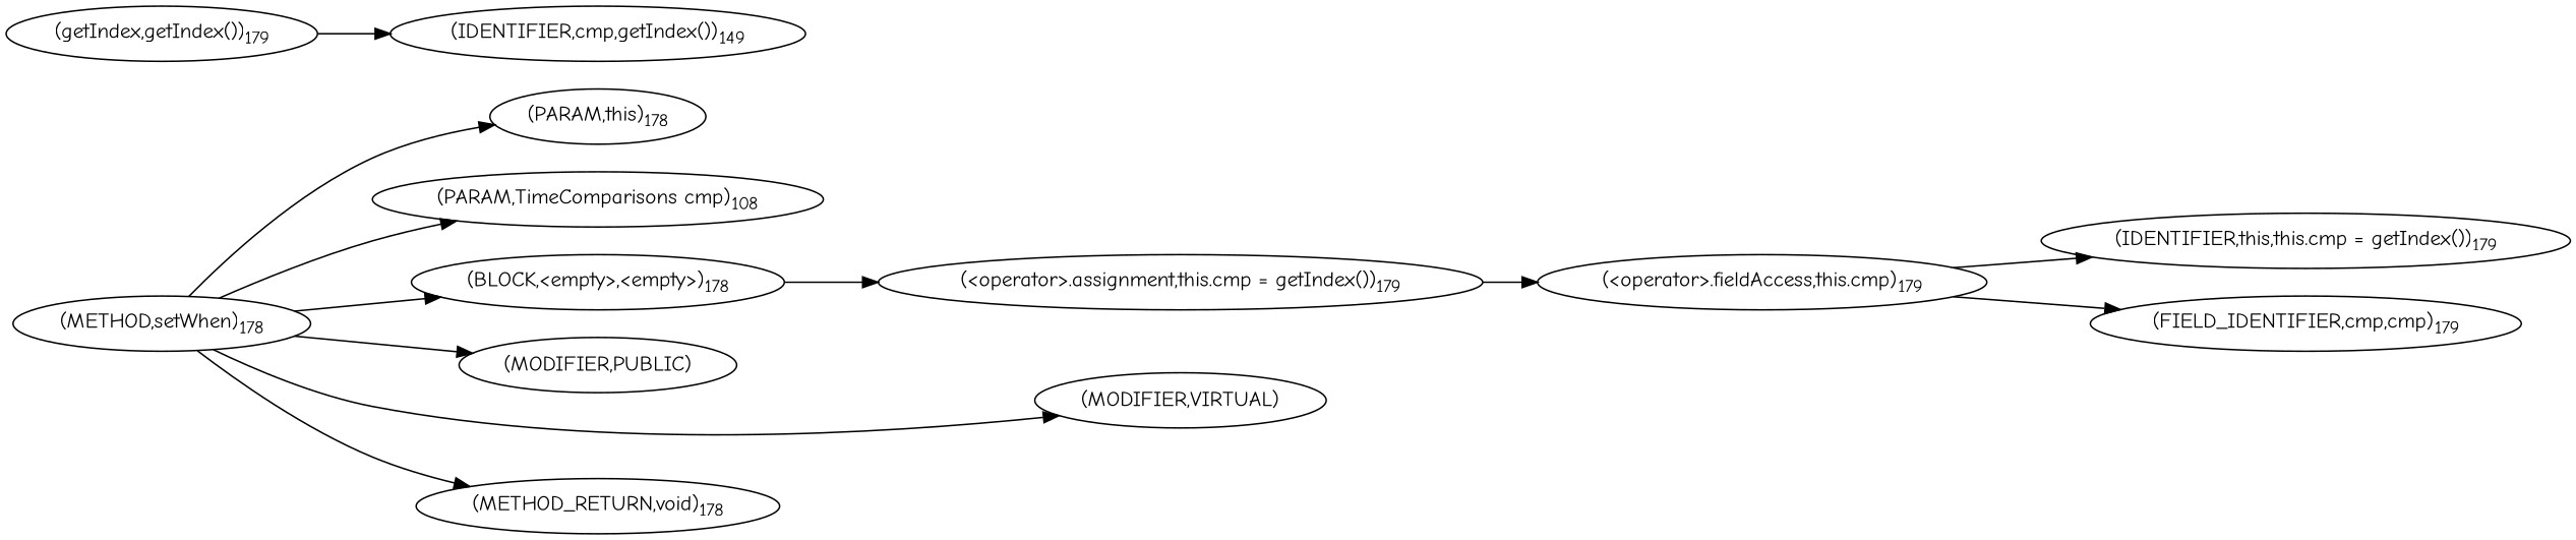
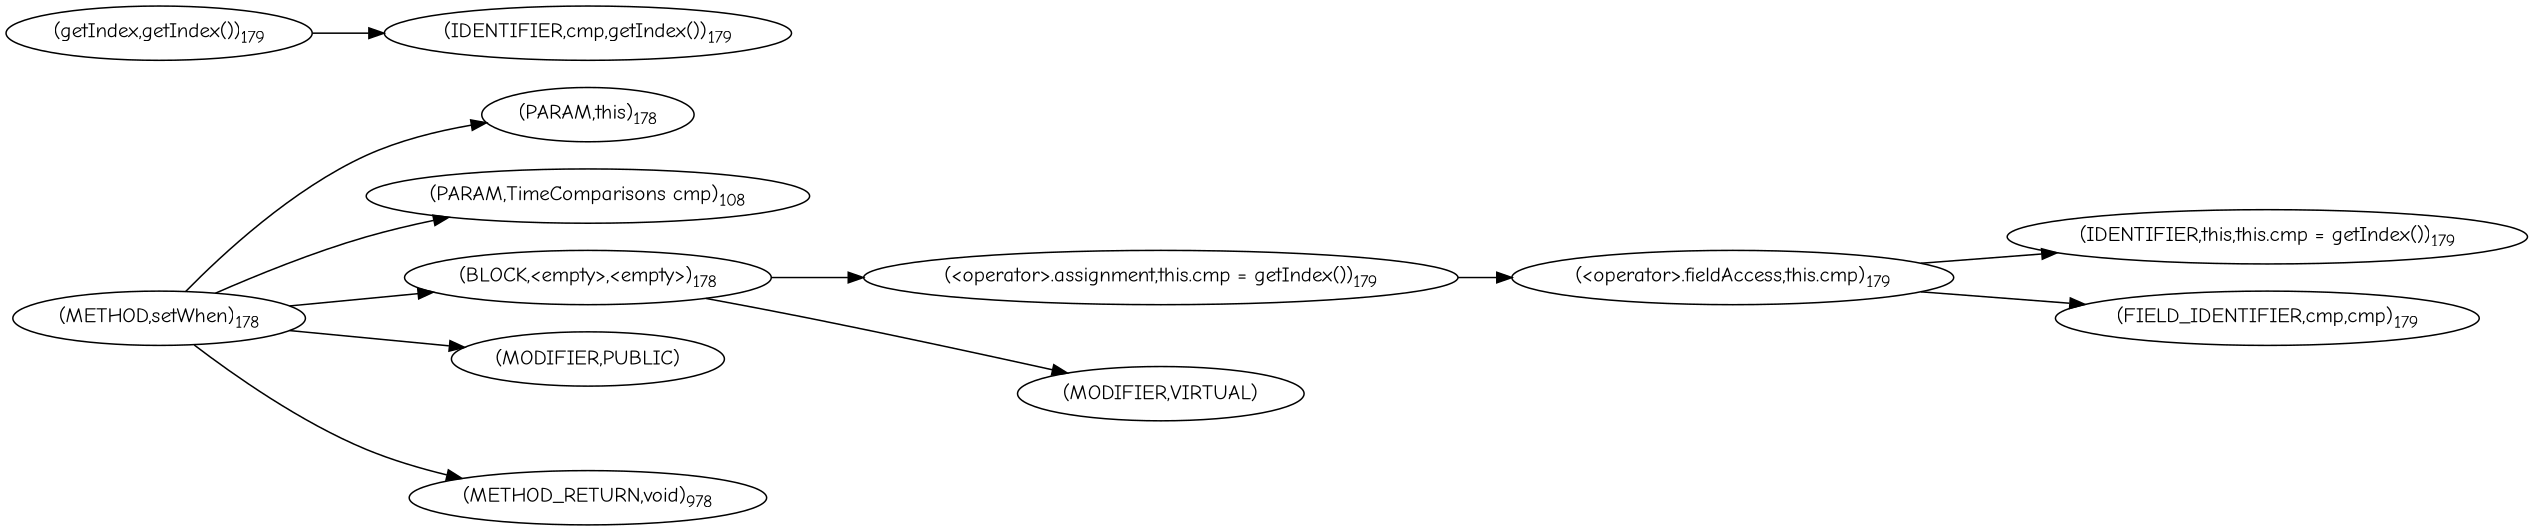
  digraph {
    fontname="Comic Neue"
    rankdir=LR
    node [fontname="Comic Neue"]
    edge [fontname="Comic Neue"]
    n1 [label=<(METHOD,setWhen)<SUB>178</SUB>>]
    n2 [label=<(PARAM,this)<SUB>178</SUB>>]
    n3 [label=<(PARAM,TimeComparisons cmp)<SUB>108</SUB>>]
    n4 [label=<(BLOCK,&lt;empty&gt;,&lt;empty&gt;)<SUB>178</SUB>>]
    n5 [label=<(MODIFIER,PUBLIC)>]
    n6 [label=<(MODIFIER,VIRTUAL)>]
-   n7 [label=<(METHOD_RETURN,void)<SUB>178</SUB>>]
+   n7 [label=<(METHOD_RETURN,void)<SUB>978</SUB>>]
    n8 [label=<(&lt;operator&gt;.assignment,this.cmp = getIndex())<SUB>179</SUB>>]
    n9 [label=<(&lt;operator&gt;.fieldAccess,this.cmp)<SUB>179</SUB>>]
    n10 [label=<(IDENTIFIER,this,this.cmp = getIndex())<SUB>179</SUB>>]
    n11 [label=<(FIELD_IDENTIFIER,cmp,cmp)<SUB>179</SUB>>]
    n12 [label=<(getIndex,getIndex())<SUB>179</SUB>>]
-   n13 [label=<(IDENTIFIER,cmp,getIndex())<SUB>149</SUB>>]
+   n13 [label=<(IDENTIFIER,cmp,getIndex())<SUB>179</SUB>>]
    n1 -> n2
    n1 -> n3
    n1 -> n4
    n1 -> n5
-   n1 -> n6
+   n4 -> n6
    n1 -> n7
    n4 -> n8
    n8 -> n9
    n9 -> n10
    n9 -> n11
    n12 -> n13
  }
